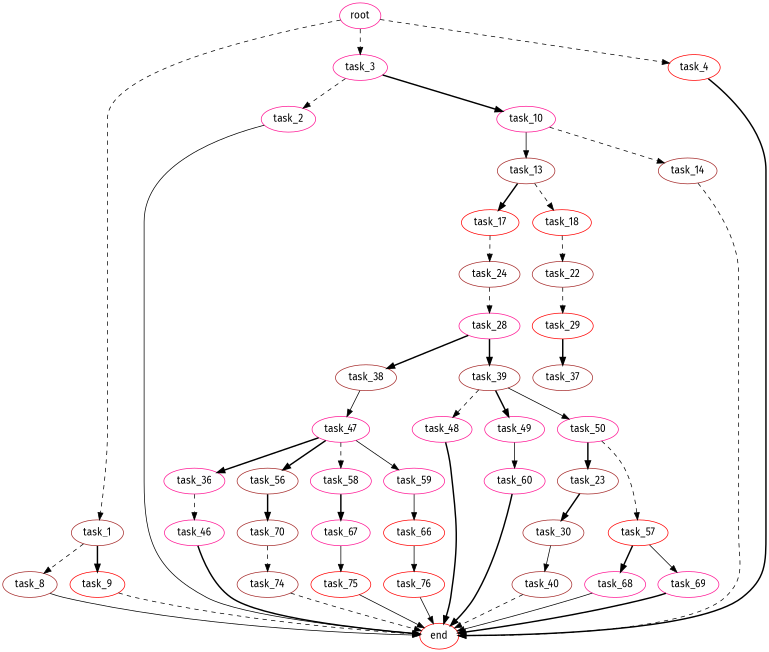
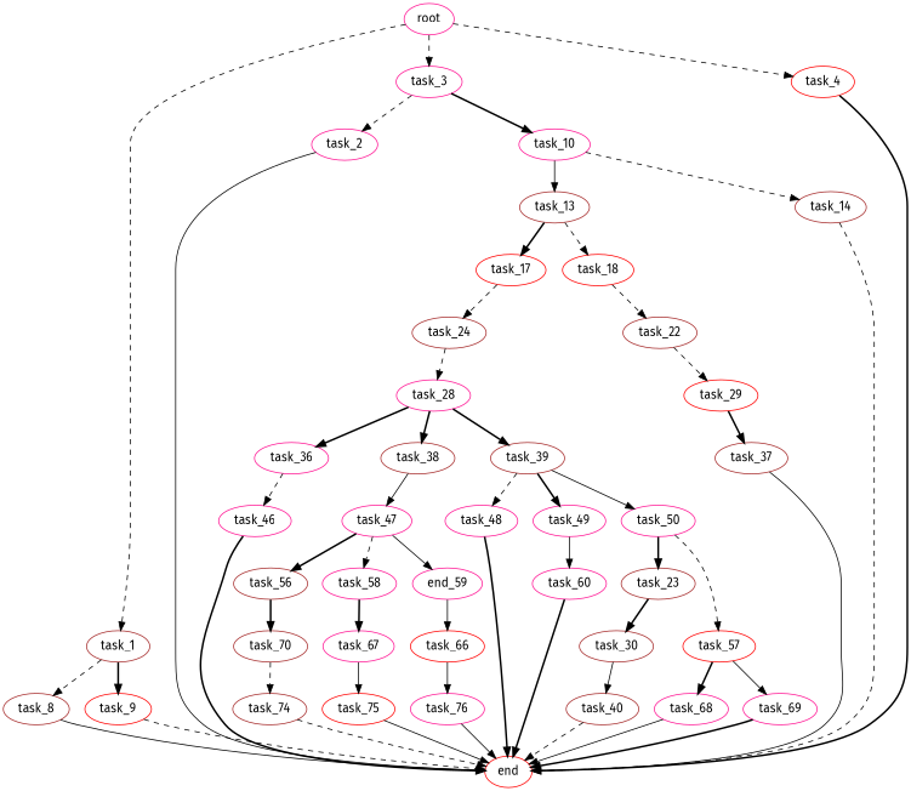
  digraph {
    fontname="Fira Sans"
    node [color=deeppink fontname="Fira Sans"]
    edge [fontname="Fira Sans" style=dashed]
    task_1 [color=brown]
    root
    task_3
    task_4 [color=red]
    task_8 [color=brown]
    task_9 [color=red]
    end [color=red]
    task_2
    task_10
    task_13 [color=brown]
    task_14 [color=brown]
    task_17 [color=red]
    task_18 [color=red]
    task_24 [color=brown]
    task_22 [color=brown]
    task_28
    task_29 [color=red]
    task_23 [color=brown]
    task_30 [color=brown]
    task_37 [color=brown]
    task_40 [color=brown]
    task_36
    task_38 [color=brown]
    task_39 [color=brown]
    task_46
    task_47
    task_48
    task_49
    task_50
    task_56 [color=brown]
    task_58
-   task_59
+   task_59 [label=end_59]
    task_60
    task_57 [color=red]
    task_70 [color=brown]
    task_67
    task_66 [color=red]
    task_68
    task_69
    task_74 [color=brown]
    task_75 [color=red]
-   task_76 [color=red]
+   task_76
    task_1 -> task_8
    task_1 -> task_9 [style=bold]
    root -> task_1
    root -> task_3
    root -> task_4
    task_3 -> task_2
    task_3 -> task_10 [style=bold]
    task_4 -> end [style=bold]
    task_8 -> end [style=solid]
    task_9 -> end
    task_2 -> end [style=solid]
    task_10 -> task_13 [style=solid]
    task_10 -> task_14
    task_13 -> task_17 [style=bold]
    task_13 -> task_18
    task_14 -> end
    task_17 -> task_24
    task_18 -> task_22
    task_24 -> task_28
    task_22 -> task_29
-   task_47 -> task_36 [style=bold]
+   task_28 -> task_36 [style=bold]
    task_28 -> task_38 [style=bold]
    task_28 -> task_39 [style=bold]
    task_29 -> task_37 [style=bold]
    task_23 -> task_30 [style=bold]
    task_30 -> task_40 [style=solid]
+   task_37 -> end [style=solid]
    task_40 -> end
    task_36 -> task_46
    task_38 -> task_47 [style=solid]
    task_39 -> task_48
    task_39 -> task_49 [style=bold]
    task_39 -> task_50 [style=solid]
    task_46 -> end [style=bold]
    task_47 -> task_56 [style=bold]
    task_47 -> task_58
    task_47 -> task_59 [style=solid]
    task_48 -> end [style=bold]
    task_49 -> task_60 [style=solid]
    task_50 -> task_23 [style=bold]
    task_50 -> task_57
    task_56 -> task_70 [style=bold]
    task_58 -> task_67 [style=bold]
    task_59 -> task_66 [style=solid]
    task_60 -> end [style=bold]
    task_57 -> task_68 [style=bold]
    task_57 -> task_69 [style=solid]
    task_70 -> task_74
    task_67 -> task_75 [style=solid]
    task_66 -> task_76 [style=solid]
    task_68 -> end [style=solid]
    task_69 -> end [style=bold]
    task_74 -> end
    task_75 -> end [style=solid]
    task_76 -> end [style=solid]
  }
